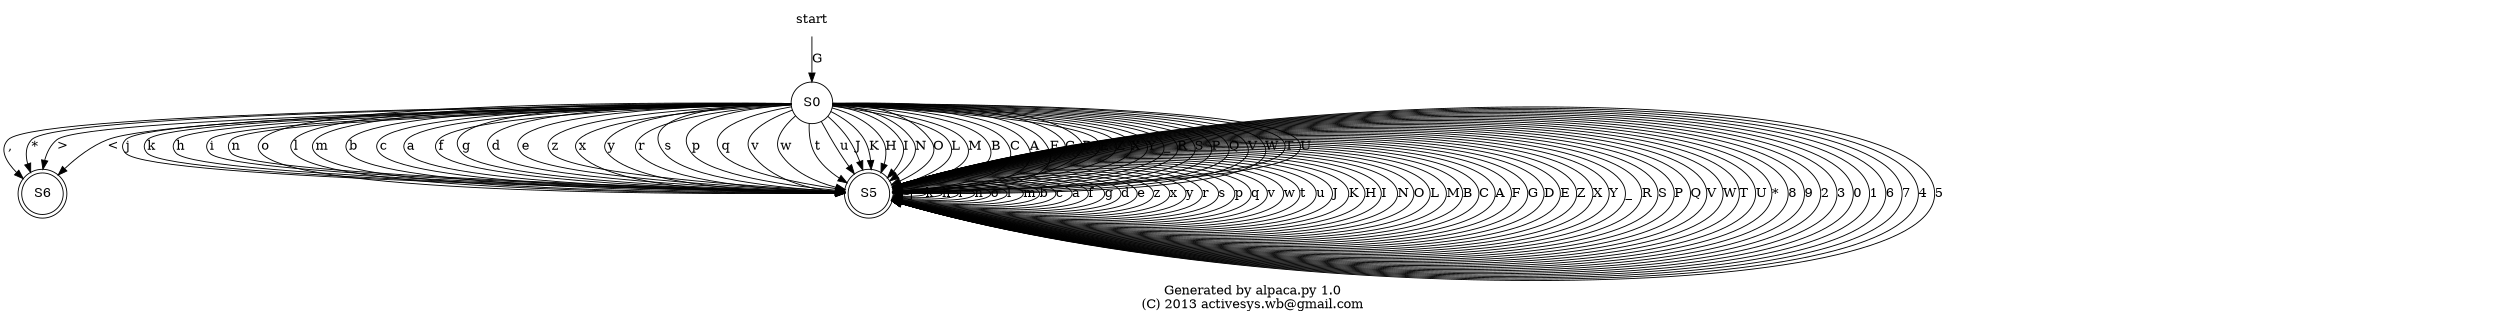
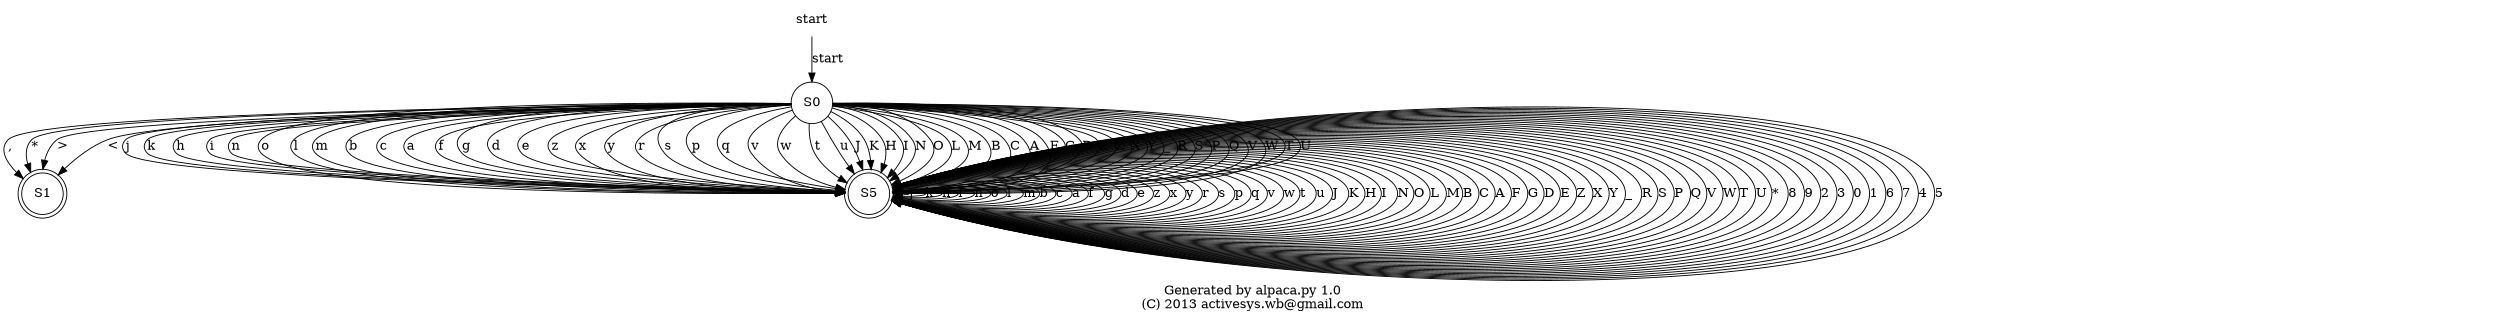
  digraph {
    label="Generated by alpaca.py 1.0\n(C) 2013 activesys.wb@gmail.com"
    rankdir=TB
    node [shape=doublecircle]
    start [shape=plaintext]
    S0 [shape=circle]
-   S1 [label=S6]
+   S1
    n4 [label=S5]
-   start -> S0 [label=G]
+   start -> S0 [label=start]
    S0 -> S1 [label=","]
    S0 -> S1 [label="\*"]
    S0 -> S1 [label=">"]
    S0 -> S1 [label="<"]
    S0 -> n4 [label=j]
    S0 -> n4 [label=k]
    S0 -> n4 [label=h]
    S0 -> n4 [label=i]
    S0 -> n4 [label=n]
    S0 -> n4 [label=o]
    S0 -> n4 [label=l]
    S0 -> n4 [label=m]
    S0 -> n4 [label=b]
    S0 -> n4 [label=c]
    S0 -> n4 [label=a]
    S0 -> n4 [label=f]
    S0 -> n4 [label=g]
    S0 -> n4 [label=d]
    S0 -> n4 [label=e]
    S0 -> n4 [label=z]
    S0 -> n4 [label=x]
    S0 -> n4 [label=y]
    S0 -> n4 [label=r]
    S0 -> n4 [label=s]
    S0 -> n4 [label=p]
    S0 -> n4 [label=q]
    S0 -> n4 [label=v]
    S0 -> n4 [label=w]
    S0 -> n4 [label=t]
    S0 -> n4 [label=u]
    S0 -> n4 [label=J]
    S0 -> n4 [label=K]
    S0 -> n4 [label=H]
    S0 -> n4 [label=I]
    S0 -> n4 [label=N]
    S0 -> n4 [label=O]
    S0 -> n4 [label=L]
    S0 -> n4 [label=M]
    S0 -> n4 [label=B]
    S0 -> n4 [label=C]
    S0 -> n4 [label=A]
    S0 -> n4 [label=F]
    S0 -> n4 [label=G]
    S0 -> n4 [label=D]
    S0 -> n4 [label=E]
    S0 -> n4 [label=Z]
    S0 -> n4 [label=X]
    S0 -> n4 [label=Y]
    S0 -> n4 [label=_]
    S0 -> n4 [label=R]
    S0 -> n4 [label=S]
    S0 -> n4 [label=P]
    S0 -> n4 [label=Q]
    S0 -> n4 [label=V]
    S0 -> n4 [label=W]
    S0 -> n4 [label=T]
    S0 -> n4 [label=U]
    n4 -> n4 [label=j]
    n4 -> n4 [label=k]
    n4 -> n4 [label=h]
    n4 -> n4 [label=i]
    n4 -> n4 [label=n]
    n4 -> n4 [label=o]
    n4 -> n4 [label=l]
    n4 -> n4 [label=m]
    n4 -> n4 [label=b]
    n4 -> n4 [label=c]
    n4 -> n4 [label=a]
    n4 -> n4 [label=f]
    n4 -> n4 [label=g]
    n4 -> n4 [label=d]
    n4 -> n4 [label=e]
    n4 -> n4 [label=z]
    n4 -> n4 [label=x]
    n4 -> n4 [label=y]
    n4 -> n4 [label=r]
    n4 -> n4 [label=s]
    n4 -> n4 [label=p]
    n4 -> n4 [label=q]
    n4 -> n4 [label=v]
    n4 -> n4 [label=w]
    n4 -> n4 [label=t]
    n4 -> n4 [label=u]
    n4 -> n4 [label=J]
    n4 -> n4 [label=K]
    n4 -> n4 [label=H]
    n4 -> n4 [label=I]
    n4 -> n4 [label=N]
    n4 -> n4 [label=O]
    n4 -> n4 [label=L]
    n4 -> n4 [label=M]
    n4 -> n4 [label=B]
    n4 -> n4 [label=C]
    n4 -> n4 [label=A]
    n4 -> n4 [label=F]
    n4 -> n4 [label=G]
    n4 -> n4 [label=D]
    n4 -> n4 [label=E]
    n4 -> n4 [label=Z]
    n4 -> n4 [label=X]
    n4 -> n4 [label=Y]
    n4 -> n4 [label=_]
    n4 -> n4 [label=R]
    n4 -> n4 [label=S]
    n4 -> n4 [label=P]
    n4 -> n4 [label=Q]
    n4 -> n4 [label=V]
    n4 -> n4 [label=W]
    n4 -> n4 [label=T]
    n4 -> n4 [label=U]
    n4 -> n4 [label="\*"]
    n4 -> n4 [label=8]
    n4 -> n4 [label=9]
    n4 -> n4 [label=2]
    n4 -> n4 [label=3]
    n4 -> n4 [label=0]
    n4 -> n4 [label=1]
    n4 -> n4 [label=6]
    n4 -> n4 [label=7]
    n4 -> n4 [label=4]
    n4 -> n4 [label=5]
  }
